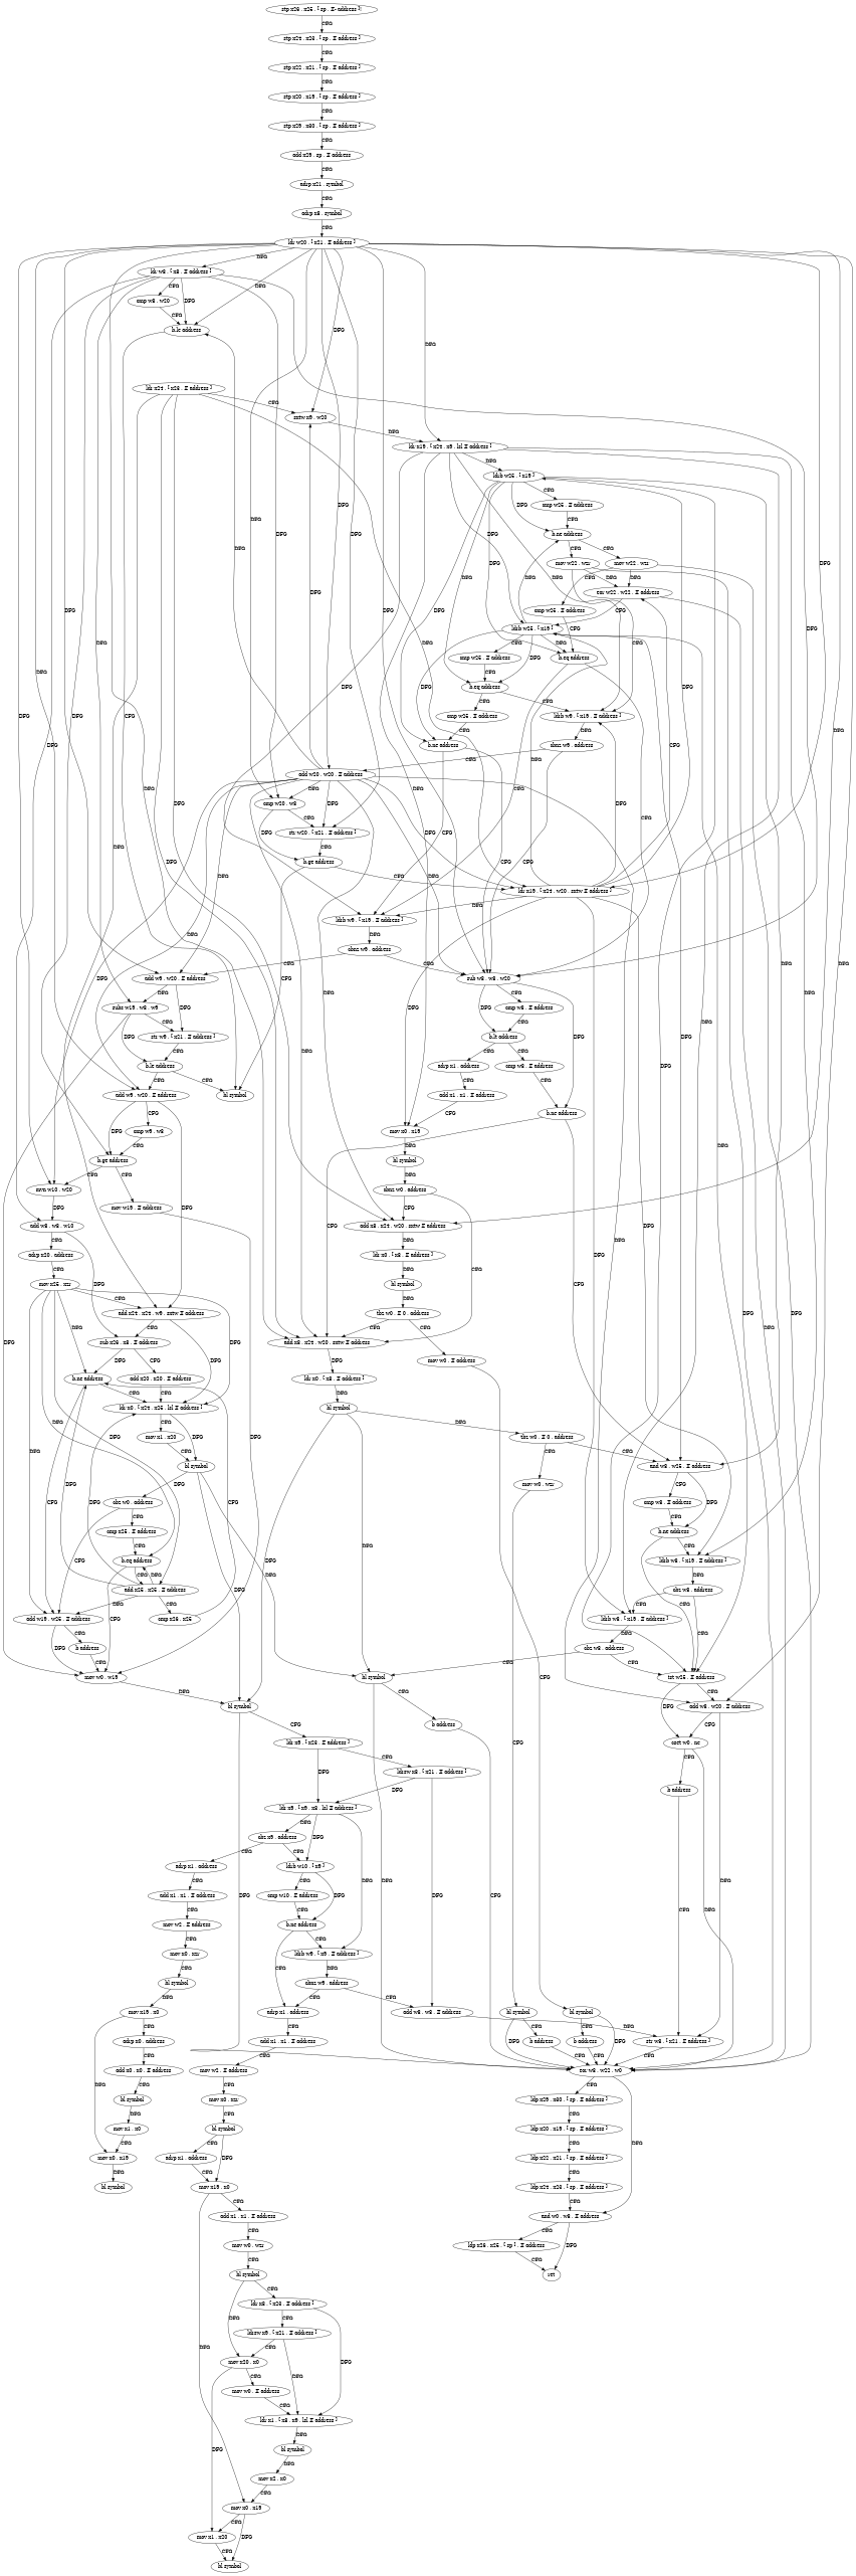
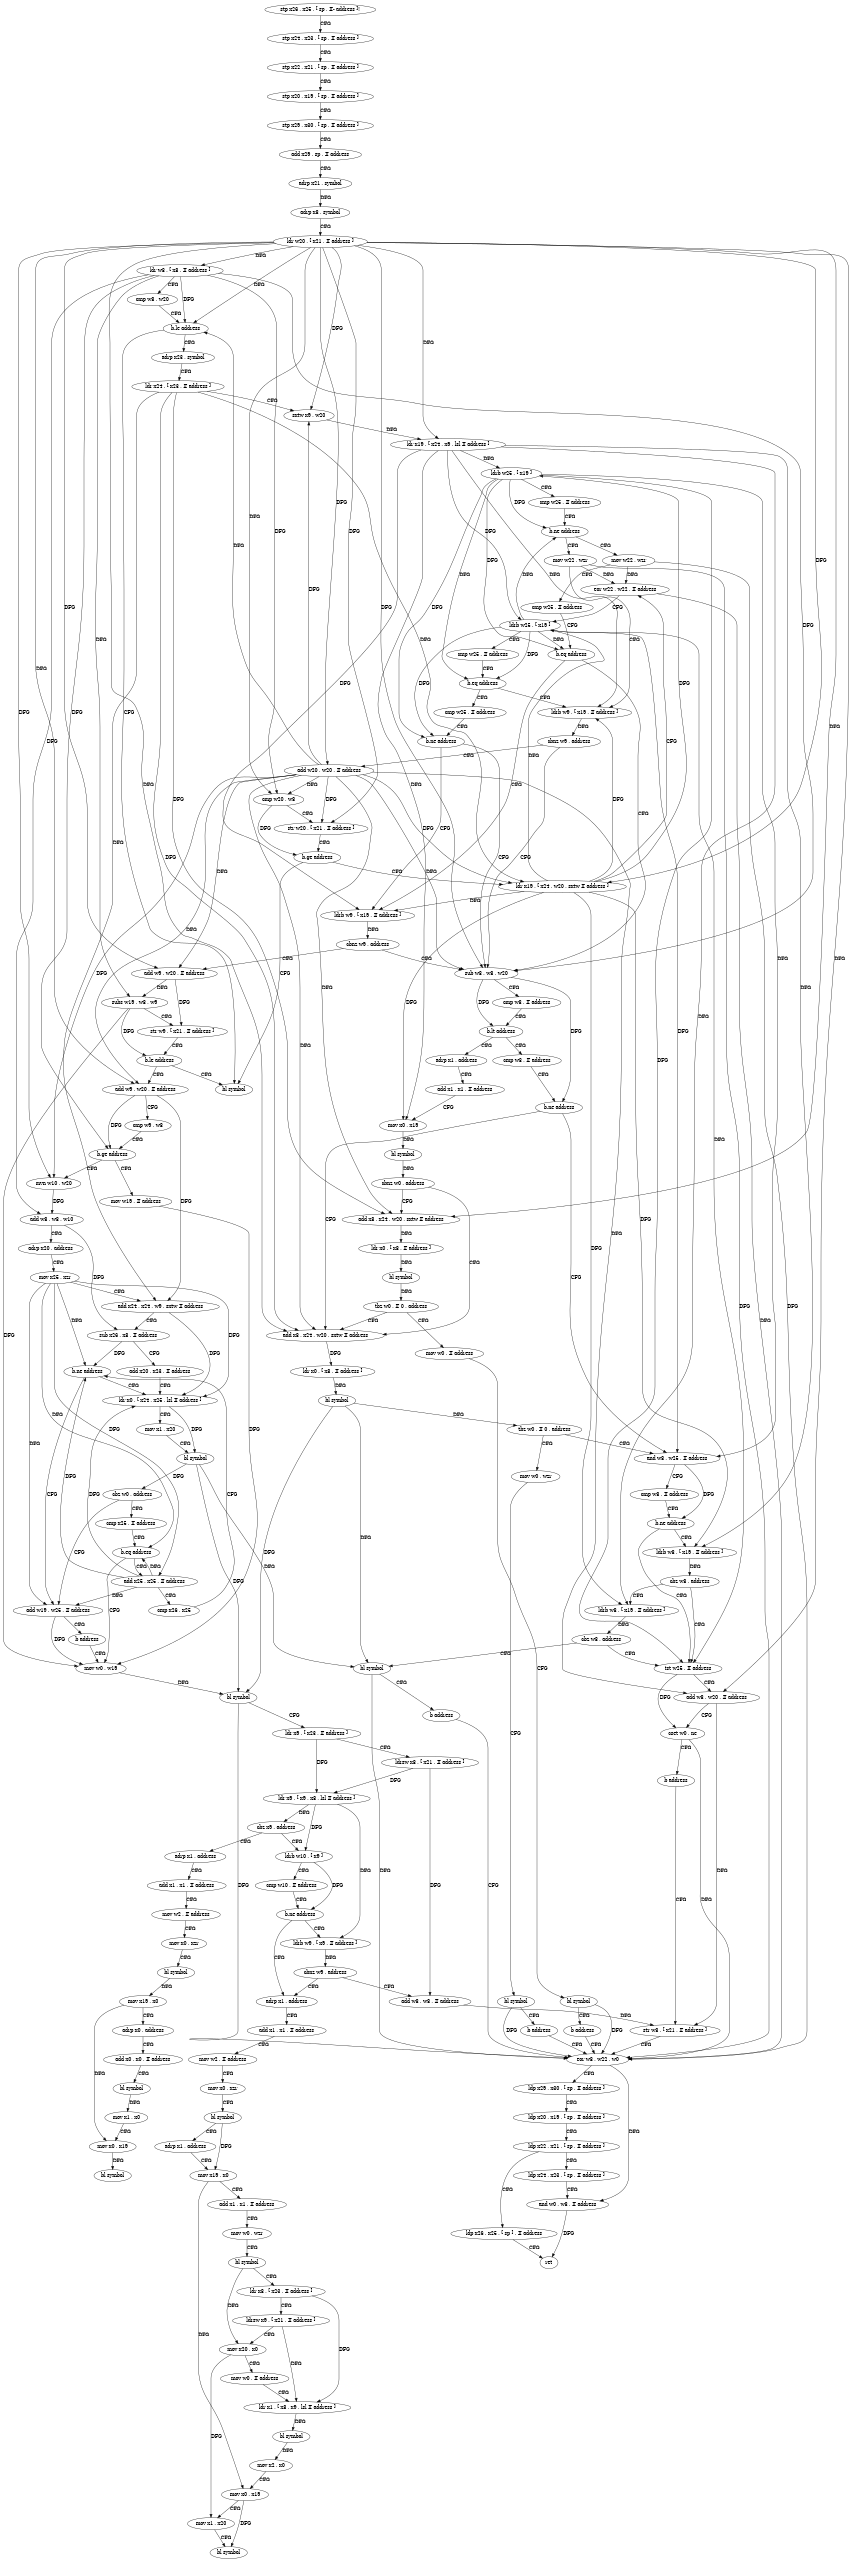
  digraph {
    n1 [label="stp x26 , x25 , [ sp , #- address ]!"]
    n2 [label="stp x24 , x23 , [ sp , # address ]"]
    n3 [label="stp x22 , x21 , [ sp , # address ]"]
    n4 [label="stp x20 , x19 , [ sp , # address ]"]
    n5 [label="stp x29 , x30 , [ sp , # address ]"]
    n6 [label="add x29 , sp , # address"]
    n7 [label="adrp x21 , symbol"]
    n8 [label="adrp x8 , symbol"]
    n9 [label="ldr w20 , [ x21 , # address ]"]
    n10 [label="ldr w8 , [ x8 , # address ]"]
    n11 [label="b.le address"]
    n12 [label="sxtw x9 , w20"]
    n13 [label="sub w8 , w8 , w20"]
    n14 [label="add w9 , w20 , # address"]
    n15 [label="add w20 , w20 , # address"]
    n16 [label="cmp w20 , w8"]
    n17 [label="str w20 , [ x21 , # address ]"]
    n18 [label="ldr x19 , [ x24 , w20 , sxtw # address ]"]
    n19 [label="add w9 , w20 , # address"]
    n20 [label="add x8 , x24 , w20 , sxtw # address"]
    n21 [label="add x8 , x24 , w20 , sxtw # address"]
    n22 [label="mvn w10 , w20"]
    n23 [label="add w8 , w20 , # address"]
    n24 [label="ldr x19 , [ x24 , x9 , lsl # address ]"]
    n25 [label="cmp w8 , w20"]
    n26 [label="subs w19 , w8 , w9"]
    n27 [label="b.ge address"]
    n28 [label="add w8 , w8 , w10"]
    n29 [label="bl symbol"]
+   n30 [label="adrp x23 , symbol"]
    n31 [label="cmp w8 , # address"]
    n32 [label="b.lt address"]
    n33 [label="b.ne address"]
    n34 [label="str w9 , [ x21 , # address ]"]
    n35 [label="b.ge address"]
    n36 [label="ldrb w25 , [ x19 ]"]
    n37 [label="ldrb w9 , [ x19 , # address ]"]
    n38 [label="ldrb w9 , [ x19 , # address ]"]
    n39 [label="mov x0 , x19"]
    n40 [label="ldrb w25 , [ x19 ]"]
    n41 [label="ldrb w8 , [ x19 , # address ]"]
    n42 [label="ldrb w8 , [ x19 , # address ]"]
    n43 [label="eor w22 , w22 , # address"]
    n44 [label="add x24 , x24 , w9 , sxtw # address"]
    n45 [label="cmp w9 , w8"]
    n46 [label="ldr x0 , [ x8 , # address ]"]
    n47 [label="ldr x0 , [ x8 , # address ]"]
    n48 [label="cset w0 , ne"]
    n49 [label="str w8 , [ x21 , # address ]"]
    n50 [label="b.le address"]
    n51 [label="mov w0 , w19"]
    n52 [label="mov w19 , # address"]
    n53 [label="adrp x20 , address"]
    n54 [label="sub x26 , x8 , # address"]
    n55 [label="ldr x24 , [ x23 , # address ]"]
    n56 [label="ldr x0 , [ x24 , x25 , lsl # address ]"]
    n57 [label="cmp w25 , # address"]
    n58 [label="b.ne address"]
    n59 [label="b.eq address"]
    n60 [label="and w8 , w25 , # address"]
    n61 [label="b.eq address"]
    n62 [label="tst w25 , # address"]
    n63 [label="b.ne address"]
    n64 [label="cbnz w9 , address"]
    n65 [label="cbnz w9 , address"]
    n66 [label="bl symbol"]
    n67 [label="cmp w25 , # address"]
    n68 [label="cbz w8 , address"]
    n69 [label="cbz w8 , address"]
    n70 [label="mov w22 , wzr"]
    n71 [label="mov w22 , wzr"]
    n72 [label="cmp w8 , # address"]
    n73 [label="b.ne address"]
    n74 [label="cmp w25 , # address"]
    n75 [label="cmp w25 , # address"]
    n76 [label="eor w8 , w22 , w0"]
    n77 [label="ldp x29 , x30 , [ sp , # address ]"]
    n78 [label="and w0 , w8 , # address"]
    n79 [label="cmp w8 , # address"]
    n80 [label="adrp x1 , address"]
    n81 [label="add x1 , x1 , # address"]
    n82 [label="bl symbol"]
    n83 [label="bl symbol"]
    n84 [label="cbnz w0 , address"]
    n85 [label="bl symbol"]
    n86 [label="b address"]
    n87 [label="tbz w0 , # 0 , address"]
    n88 [label="bl symbol"]
    n89 [label="mov w0 , wzr"]
    n90 [label="b address"]
    n91 [label="ldr x9 , [ x23 , # address ]"]
    n92 [label="bl symbol"]
    n93 [label="b address"]
    n94 [label="tbz w0 , # 0 , address"]
    n95 [label="mov w0 , # address"]
    n96 [label="bl symbol"]
    n97 [label="b address"]
    n98 [label="mov x25 , xzr"]
    n99 [label="b.ne address"]
-   n100 [label="add x20 , x20 , # address"]
+   n100 [label="add x20 , x23 , # address"]
    n101 [label="add w19 , w25 , # address"]
    n102 [label="b.eq address"]
    n103 [label="add x25 , x25 , # address"]
    n104 [label="mov x1 , x20"]
    n105 [label="bl symbol"]
    n106 [label="b address"]
    n107 [label="cmp x26 , x25"]
    n108 [label="cbz w0 , address"]
    n109 [label="ldp x20 , x19 , [ sp , # address ]"]
    n110 [label="ldp x26 , x25 , [ sp ] , # address"]
    n111 [label=ret]
    n112 [label="adrp x1 , address"]
    n113 [label="add x1 , x1 , # address"]
    n114 [label="mov w2 , # address"]
    n115 [label="mov x0 , xzr"]
    n116 [label="bl symbol"]
    n117 [label="mov x19 , x0"]
    n118 [label="adrp x0 , address"]
    n119 [label="mov x0 , x19"]
    n120 [label="add x0 , x0 , # address"]
    n121 [label="bl symbol"]
    n122 [label="bl symbol"]
    n123 [label="mov x1 , x0"]
    n124 [label="ldrb w10 , [ x9 ]"]
    n125 [label="cmp w10 , # address"]
    n126 [label="b.ne address"]
    n127 [label="adrp x1 , address"]
    n128 [label="ldrb w9 , [ x9 , # address ]"]
    n129 [label="add x1 , x1 , # address"]
    n130 [label="cbnz w9 , address"]
    n131 [label="mov w2 , # address"]
    n132 [label="add w8 , w8 , # address"]
    n133 [label="cmp x25 , # address"]
    n134 [label="ldp x22 , x21 , [ sp , # address ]"]
    n135 [label="ldp x24 , x23 , [ sp , # address ]"]
    n136 [label="mov x0 , xzr"]
    n137 [label="bl symbol"]
    n138 [label="adrp x1 , address"]
    n139 [label="mov x19 , x0"]
    n140 [label="add x1 , x1 , # address"]
    n141 [label="mov x0 , x19"]
    n142 [label="mov w0 , wzr"]
    n143 [label="mov x1 , x20"]
    n144 [label="bl symbol"]
    n145 [label="bl symbol"]
    n146 [label="ldr x8 , [ x23 , # address ]"]
    n147 [label="mov x20 , x0"]
    n148 [label="ldrsw x9 , [ x21 , # address ]"]
    n149 [label="ldr x1 , [ x8 , x9 , lsl # address ]"]
    n150 [label="mov w0 , # address"]
    n151 [label="bl symbol"]
    n152 [label="mov x2 , x0"]
    n153 [label="ldrsw x8 , [ x21 , # address ]"]
    n154 [label="ldr x9 , [ x9 , x8 , lsl # address ]"]
    n155 [label="cbz x9 , address"]
    n1 -> n2 [label=CFG]
    n2 -> n3 [label=CFG]
    n3 -> n4 [label=CFG]
    n4 -> n5 [label=CFG]
    n5 -> n6 [label=CFG]
    n6 -> n7 [label=CFG]
-   n7 -> n8 [label=CFG]
+   n7 -> n8 [label=DFG]
    n8 -> n9 [label=CFG]
    n9 -> n10 [label=DFG]
    n9 -> n11 [label=DFG]
    n9 -> n12 [label=DFG]
    n9 -> n13 [label=DFG]
    n9 -> n14 [label=DFG]
    n9 -> n15 [label=DFG]
    n9 -> n16 [label=DFG]
    n9 -> n17 [label=DFG]
    n9 -> n18 [label=DFG]
    n9 -> n19 [label=DFG]
    n9 -> n20 [label=DFG]
    n9 -> n21 [label=DFG]
    n9 -> n22 [label=DFG]
    n9 -> n23 [label=DFG]
    n9 -> n24 [label=DFG]
    n10 -> n11 [label=DFG]
    n10 -> n13 [label=DFG]
    n10 -> n16 [label=DFG]
    n10 -> n25 [label=CFG]
    n10 -> n26 [label=DFG]
    n10 -> n27 [label=DFG]
    n10 -> n28 [label=DFG]
    n11 -> n29 [label=CFG]
+   n11 -> n30 [label=CFG]
    n12 -> n24 [label=DFG]
    n13 -> n31 [label=CFG]
    n13 -> n32 [label=DFG]
    n13 -> n33 [label=DFG]
    n14 -> n26 [label=DFG]
    n14 -> n34 [label=DFG]
    n15 -> n11 [label=DFG]
    n15 -> n12 [label=DFG]
    n15 -> n13 [label=DFG]
    n15 -> n14 [label=DFG]
    n15 -> n16 [label=DFG]
    n15 -> n17 [label=DFG]
    n15 -> n18 [label=DFG]
    n15 -> n19 [label=DFG]
    n15 -> n20 [label=DFG]
    n15 -> n21 [label=DFG]
    n15 -> n22 [label=DFG]
    n15 -> n23 [label=DFG]
    n16 -> n17 [label=CFG]
    n16 -> n35 [label=DFG]
    n17 -> n35 [label=CFG]
    n18 -> n36 [label=DFG]
    n18 -> n37 [label=DFG]
    n18 -> n38 [label=DFG]
    n18 -> n39 [label=DFG]
    n18 -> n40 [label=DFG]
    n18 -> n41 [label=DFG]
    n18 -> n42 [label=DFG]
    n18 -> n43 [label=CFG]
    n19 -> n27 [label=DFG]
    n19 -> n44 [label=DFG]
    n19 -> n45 [label=CFG]
    n20 -> n46 [label=DFG]
    n21 -> n47 [label=DFG]
    n22 -> n28 [label=DFG]
    n23 -> n48 [label=CFG]
    n23 -> n49 [label=DFG]
    n24 -> n36 [label=DFG]
    n24 -> n37 [label=DFG]
    n24 -> n38 [label=DFG]
    n24 -> n39 [label=DFG]
    n24 -> n40 [label=DFG]
    n24 -> n41 [label=DFG]
    n24 -> n42 [label=DFG]
    n25 -> n11 [label=CFG]
    n26 -> n34 [label=CFG]
    n26 -> n50 [label=DFG]
    n26 -> n51 [label=DFG]
    n27 -> n22 [label=CFG]
    n27 -> n52 [label=CFG]
    n28 -> n53 [label=CFG]
    n28 -> n54 [label=DFG]
+   n30 -> n55 [label=CFG]
    n31 -> n32 [label=CFG]
    n32 -> n79 [label=CFG]
    n32 -> n80 [label=CFG]
    n33 -> n20 [label=CFG]
    n33 -> n60 [label=CFG]
    n34 -> n50 [label=CFG]
    n35 -> n18 [label=CFG]
    n35 -> n29 [label=CFG]
    n36 -> n57 [label=CFG]
    n36 -> n58 [label=DFG]
    n36 -> n59 [label=DFG]
    n36 -> n60 [label=DFG]
    n36 -> n61 [label=DFG]
    n36 -> n62 [label=DFG]
    n36 -> n63 [label=DFG]
    n37 -> n64 [label=DFG]
    n38 -> n65 [label=DFG]
    n39 -> n66 [label=DFG]
    n40 -> n58 [label=DFG]
    n40 -> n59 [label=DFG]
    n40 -> n60 [label=DFG]
    n40 -> n61 [label=DFG]
    n40 -> n62 [label=DFG]
    n40 -> n63 [label=DFG]
    n40 -> n67 [label=CFG]
    n41 -> n68 [label=DFG]
    n42 -> n69 [label=DFG]
    n43 -> n40 [label=CFG]
    n43 -> n76 [label=DFG]
    n44 -> n54 [label=CFG]
    n44 -> n56 [label=DFG]
    n45 -> n27 [label=CFG]
    n46 -> n83 [label=DFG]
    n47 -> n85 [label=DFG]
    n48 -> n76 [label=DFG]
    n48 -> n86 [label=CFG]
    n49 -> n76 [label=CFG]
    n50 -> n19 [label=CFG]
    n50 -> n29 [label=CFG]
    n51 -> n82 [label=DFG]
    n52 -> n51 [label=DFG]
    n53 -> n98 [label=CFG]
    n54 -> n99 [label=DFG]
    n54 -> n100 [label=CFG]
    n55 -> n12 [label=CFG]
    n55 -> n18 [label=DFG]
    n55 -> n20 [label=DFG]
    n55 -> n21 [label=DFG]
    n55 -> n44 [label=DFG]
    n56 -> n104 [label=CFG]
    n56 -> n105 [label=DFG]
    n57 -> n58 [label=CFG]
    n58 -> n70 [label=CFG]
    n58 -> n71 [label=CFG]
    n59 -> n13 [label=CFG]
    n59 -> n37 [label=CFG]
    n60 -> n72 [label=CFG]
    n60 -> n73 [label=DFG]
    n61 -> n38 [label=CFG]
    n61 -> n74 [label=CFG]
    n62 -> n23 [label=CFG]
    n62 -> n48 [label=DFG]
    n63 -> n13 [label=CFG]
    n63 -> n37 [label=CFG]
    n64 -> n13 [label=CFG]
    n64 -> n14 [label=CFG]
    n65 -> n13 [label=CFG]
    n65 -> n15 [label=CFG]
    n66 -> n84 [label=DFG]
    n67 -> n61 [label=CFG]
    n68 -> n42 [label=CFG]
    n68 -> n62 [label=CFG]
    n69 -> n62 [label=CFG]
    n69 -> n88 [label=CFG]
    n70 -> n43 [label=DFG]
    n70 -> n75 [label=CFG]
    n70 -> n76 [label=DFG]
    n71 -> n38 [label=CFG]
    n71 -> n43 [label=DFG]
    n71 -> n76 [label=DFG]
    n72 -> n73 [label=CFG]
    n73 -> n41 [label=CFG]
    n73 -> n62 [label=CFG]
    n74 -> n63 [label=CFG]
    n75 -> n59 [label=CFG]
    n76 -> n77 [label=CFG]
    n76 -> n78 [label=DFG]
    n77 -> n109 [label=CFG]
-   n78 -> n110 [label=CFG]
+   n134 -> n110 [label=CFG]
    n78 -> n111 [label=DFG]
    n79 -> n33 [label=CFG]
    n80 -> n81 [label=CFG]
    n81 -> n39 [label=CFG]
    n82 -> n76 [label=DFG]
    n82 -> n91 [label=CFG]
    n83 -> n82 [label=DFG]
    n83 -> n87 [label=DFG]
    n83 -> n88 [label=DFG]
    n84 -> n20 [label=CFG]
    n84 -> n21 [label=CFG]
    n85 -> n94 [label=DFG]
    n86 -> n49 [label=CFG]
    n87 -> n60 [label=CFG]
    n87 -> n89 [label=CFG]
    n88 -> n76 [label=DFG]
    n88 -> n90 [label=CFG]
    n89 -> n92 [label=CFG]
    n90 -> n76 [label=CFG]
    n91 -> n153 [label=CFG]
    n91 -> n154 [label=DFG]
    n92 -> n76 [label=DFG]
    n92 -> n93 [label=CFG]
    n93 -> n76 [label=CFG]
    n94 -> n20 [label=CFG]
    n94 -> n95 [label=CFG]
    n95 -> n96 [label=CFG]
    n96 -> n76 [label=DFG]
    n96 -> n97 [label=CFG]
    n97 -> n76 [label=CFG]
    n98 -> n44 [label=CFG]
    n98 -> n56 [label=DFG]
    n98 -> n99 [label=DFG]
    n98 -> n101 [label=DFG]
    n98 -> n102 [label=DFG]
    n98 -> n103 [label=DFG]
    n99 -> n56 [label=CFG]
    n99 -> n101 [label=CFG]
    n100 -> n56 [label=CFG]
    n101 -> n51 [label=DFG]
    n101 -> n106 [label=CFG]
    n102 -> n51 [label=CFG]
    n102 -> n103 [label=CFG]
    n103 -> n56 [label=DFG]
    n103 -> n99 [label=DFG]
    n103 -> n101 [label=DFG]
    n103 -> n102 [label=DFG]
    n103 -> n107 [label=CFG]
    n104 -> n105 [label=CFG]
    n105 -> n82 [label=DFG]
    n105 -> n88 [label=DFG]
    n105 -> n108 [label=DFG]
    n106 -> n51 [label=CFG]
    n107 -> n99 [label=CFG]
    n108 -> n101 [label=CFG]
    n108 -> n133 [label=CFG]
    n109 -> n134 [label=CFG]
    n110 -> n111 [label=CFG]
    n112 -> n113 [label=CFG]
    n113 -> n114 [label=CFG]
    n114 -> n115 [label=CFG]
    n115 -> n116 [label=CFG]
    n116 -> n117 [label=DFG]
    n117 -> n118 [label=CFG]
    n117 -> n119 [label=DFG]
    n118 -> n120 [label=CFG]
    n119 -> n121 [label=DFG]
    n120 -> n122 [label=CFG]
    n122 -> n123 [label=DFG]
    n123 -> n119 [label=CFG]
    n124 -> n125 [label=CFG]
    n124 -> n126 [label=DFG]
    n125 -> n126 [label=CFG]
    n126 -> n127 [label=CFG]
    n126 -> n128 [label=CFG]
    n127 -> n129 [label=CFG]
    n128 -> n130 [label=DFG]
    n129 -> n131 [label=CFG]
    n130 -> n127 [label=CFG]
    n130 -> n132 [label=CFG]
    n131 -> n136 [label=CFG]
    n132 -> n49 [label=DFG]
    n133 -> n102 [label=CFG]
    n134 -> n135 [label=CFG]
    n135 -> n78 [label=CFG]
    n136 -> n137 [label=CFG]
    n137 -> n138 [label=CFG]
    n137 -> n139 [label=DFG]
    n138 -> n139 [label=CFG]
    n139 -> n140 [label=CFG]
    n139 -> n141 [label=DFG]
    n140 -> n142 [label=CFG]
    n141 -> n143 [label=CFG]
    n141 -> n144 [label=DFG]
    n142 -> n145 [label=CFG]
    n143 -> n144 [label=CFG]
    n145 -> n146 [label=CFG]
    n145 -> n147 [label=DFG]
    n146 -> n148 [label=CFG]
    n146 -> n149 [label=DFG]
    n147 -> n143 [label=DFG]
    n147 -> n150 [label=CFG]
    n148 -> n147 [label=CFG]
    n148 -> n149 [label=DFG]
    n149 -> n151 [label=DFG]
    n150 -> n149 [label=CFG]
    n151 -> n152 [label=DFG]
    n152 -> n141 [label=CFG]
    n153 -> n132 [label=DFG]
    n153 -> n154 [label=DFG]
    n154 -> n124 [label=DFG]
    n154 -> n128 [label=DFG]
    n154 -> n155 [label=DFG]
    n155 -> n112 [label=CFG]
    n155 -> n124 [label=CFG]
  }
